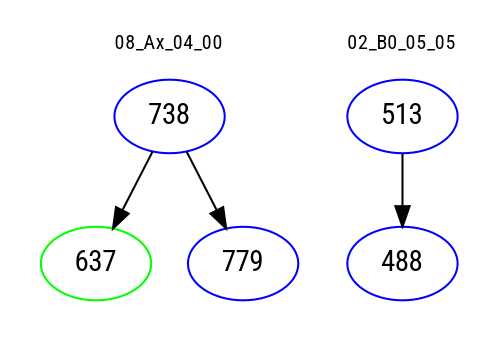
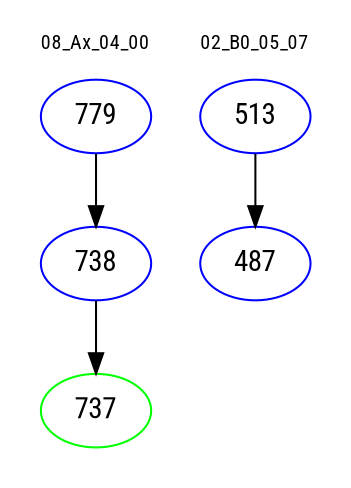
  digraph {
    fontname="Roboto Condensed"
    node [color=blue fontname="Roboto Condensed"]
    edge [color=black fontname="Roboto Condensed"]
    n1 [label=738]
-   n2 [color=green label=637]
+   n2 [color=green label=737]
    n3 [label=779]
    n4 [label=513]
-   n5 [label=488]
+   n5 [label=487]
    subgraph cluster_1 {
      color=white
      fontsize=10
      label="08_Ax_04_00"
      n1
      n2
      n3
    }
    subgraph cluster_2 {
      color=white
      fontsize=10
-     label="02_B0_05_05"
+     label="02_B0_05_07"
      n4
      n5
    }
    n1 -> n2
-   n1 -> n3
+   n3 -> n1
    n4 -> n5
  }
